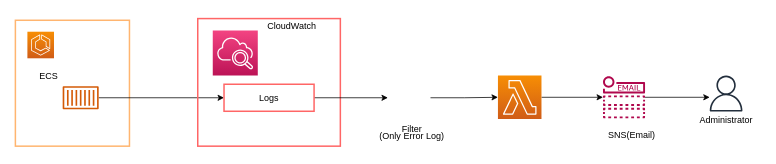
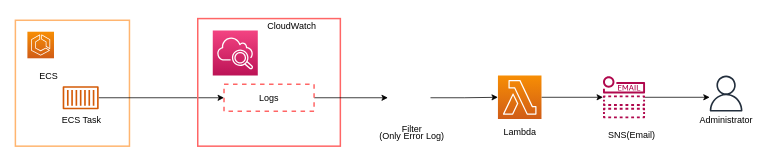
  <mxCell id="0" />
  <mxCell id="1" parent="0" />
  <mxCell id="2" value="" style="group" parent="1" vertex="1" connectable="0"><mxGeometry x="36" y="41.5" width="120" height="152.5" as="geometry" /></mxCell>
  <mxCell id="3" value="" style="sketch=0;points=[[0,0,0],[0.25,0,0],[0.5,0,0],[0.75,0,0],[1,0,0],[0,1,0],[0.25,1,0],[0.5,1,0],[0.75,1,0],[1,1,0],[0,0.25,0],[0,0.5,0],[0,0.75,0],[1,0.25,0],[1,0.5,0],[1,0.75,0]];outlineConnect=0;fontColor=#232F3E;gradientColor=#F78E04;gradientDirection=north;fillColor=#D05C17;strokeColor=#ffffff;dashed=0;verticalLabelPosition=bottom;verticalAlign=top;align=center;html=1;fontSize=12;fontStyle=0;aspect=fixed;shape=mxgraph.aws4.resourceIcon;resIcon=mxgraph.aws4.ecs;" parent="2" vertex="1"><mxGeometry width="35.421" height="35.421" as="geometry" /></mxCell>
  <mxCell id="4" value="ECS" style="text;html=1;align=center;verticalAlign=middle;resizable=0;points=[];autosize=1;strokeColor=none;fillColor=none;" parent="2" vertex="1"><mxGeometry x="3.2" y="44.225" width="50" height="30" as="geometry" /></mxCell>
  <mxCell id="5" value="" style="rounded=0;whiteSpace=wrap;html=1;fillColor=none;strokeColor=#FFB570;strokeWidth=2;" parent="2" vertex="1"><mxGeometry x="-16" y="-15.25" width="152" height="167.75" as="geometry" /></mxCell>
  <mxCell id="6" style="edgeStyle=orthogonalEdgeStyle;rounded=0;orthogonalLoop=1;jettySize=auto;html=1;entryX=0;entryY=0.5;entryDx=0;entryDy=0;strokeWidth=1;" parent="1" source="7" target="13" edge="1"><mxGeometry relative="1" as="geometry" /></mxCell>
  <mxCell id="7" value="" style="sketch=0;outlineConnect=0;fontColor=#232F3E;gradientColor=none;fillColor=#D45B07;strokeColor=none;dashed=0;verticalLabelPosition=bottom;verticalAlign=top;align=center;html=1;fontSize=12;fontStyle=0;aspect=fixed;pointerEvents=1;shape=mxgraph.aws4.container_1;" parent="1" vertex="1"><mxGeometry x="83" y="114" width="48" height="31" as="geometry" /></mxCell>
+ <mxCell id="8" value="ECS Task" style="text;html=1;align=center;verticalAlign=middle;resizable=0;points=[];autosize=1;strokeColor=none;fillColor=none;" parent="1" vertex="1"><mxGeometry x="68" y="145" width="80" height="30" as="geometry" /></mxCell>
  <mxCell id="9" value="" style="rounded=0;whiteSpace=wrap;html=1;fillColor=none;strokeColor=#FF6666;strokeWidth=2;" parent="1" vertex="1"><mxGeometry x="263" y="24" width="190" height="170" as="geometry" /></mxCell>
  <mxCell id="10" value="" style="sketch=0;points=[[0,0,0],[0.25,0,0],[0.5,0,0],[0.75,0,0],[1,0,0],[0,1,0],[0.25,1,0],[0.5,1,0],[0.75,1,0],[1,1,0],[0,0.25,0],[0,0.5,0],[0,0.75,0],[1,0.25,0],[1,0.5,0],[1,0.75,0]];points=[[0,0,0],[0.25,0,0],[0.5,0,0],[0.75,0,0],[1,0,0],[0,1,0],[0.25,1,0],[0.5,1,0],[0.75,1,0],[1,1,0],[0,0.25,0],[0,0.5,0],[0,0.75,0],[1,0.25,0],[1,0.5,0],[1,0.75,0]];outlineConnect=0;fontColor=#232F3E;gradientColor=#F34482;gradientDirection=north;fillColor=#BC1356;strokeColor=#ffffff;dashed=0;verticalLabelPosition=bottom;verticalAlign=top;align=center;html=1;fontSize=12;fontStyle=0;aspect=fixed;shape=mxgraph.aws4.resourceIcon;resIcon=mxgraph.aws4.cloudwatch_2;" parent="1" vertex="1"><mxGeometry x="283" y="39.88" width="60" height="60" as="geometry" /></mxCell>
  <mxCell id="11" value="CloudWatch" style="text;html=1;align=center;verticalAlign=middle;resizable=0;points=[];autosize=1;strokeColor=none;fillColor=none;" parent="1" vertex="1"><mxGeometry x="343" y="20" width="90" height="30" as="geometry" /></mxCell>
  <mxCell id="12" style="edgeStyle=orthogonalEdgeStyle;rounded=0;orthogonalLoop=1;jettySize=auto;html=1;entryX=0;entryY=0.5;entryDx=0;entryDy=0;strokeWidth=1;" parent="1" source="13" target="20" edge="1"><mxGeometry relative="1" as="geometry" /></mxCell>
- <mxCell id="13" value="Logs" style="rounded=0;whiteSpace=wrap;html=1;strokeColor=#FF6666;strokeWidth=2;fillColor=default;" parent="1" vertex="1"><mxGeometry x="298" y="111.5" width="120" height="36" as="geometry" /></mxCell>
+ <mxCell id="13" value="Logs" style="rounded=0;whiteSpace=wrap;html=1;strokeColor=#FF6666;strokeWidth=2;fillColor=default;dashed=1;" parent="1" vertex="1"><mxGeometry x="298" y="111.5" width="120" height="36" as="geometry" /></mxCell>
  <mxCell id="14" style="edgeStyle=orthogonalEdgeStyle;rounded=0;orthogonalLoop=1;jettySize=auto;html=1;" edge="1" parent="1" source="15" target="18"><mxGeometry relative="1" as="geometry" /></mxCell>
  <mxCell id="15" value="" style="sketch=0;points=[[0,0,0],[0.25,0,0],[0.5,0,0],[0.75,0,0],[1,0,0],[0,1,0],[0.25,1,0],[0.5,1,0],[0.75,1,0],[1,1,0],[0,0.25,0],[0,0.5,0],[0,0.75,0],[1,0.25,0],[1,0.5,0],[1,0.75,0]];outlineConnect=0;fontColor=#232F3E;gradientColor=#F78E04;gradientDirection=north;fillColor=#D05C17;strokeColor=#ffffff;dashed=0;verticalLabelPosition=bottom;verticalAlign=top;align=center;html=1;fontSize=12;fontStyle=0;aspect=fixed;shape=mxgraph.aws4.resourceIcon;resIcon=mxgraph.aws4.lambda;" parent="1" vertex="1"><mxGeometry x="663" y="99.88" width="58" height="58" as="geometry" /></mxCell>
  <mxCell id="16" value="" style="sketch=0;outlineConnect=0;fontColor=#232F3E;gradientColor=none;fillColor=#232F3D;strokeColor=none;dashed=0;verticalLabelPosition=bottom;verticalAlign=top;align=center;html=1;fontSize=12;fontStyle=0;aspect=fixed;pointerEvents=1;shape=mxgraph.aws4.user;" parent="1" vertex="1"><mxGeometry x="943" y="99.88" width="48" height="48" as="geometry" /></mxCell>
  <mxCell id="17" style="edgeStyle=orthogonalEdgeStyle;rounded=0;orthogonalLoop=1;jettySize=auto;html=1;strokeWidth=1;" parent="1" source="18" target="16" edge="1"><mxGeometry relative="1" as="geometry"><Array as="points"><mxPoint x="812" y="114" /></Array></mxGeometry></mxCell>
  <mxCell id="18" value="" style="sketch=0;outlineConnect=0;fontColor=#232F3E;gradientColor=none;fillColor=#B0084D;strokeColor=none;dashed=0;verticalLabelPosition=bottom;verticalAlign=top;align=center;html=1;fontSize=12;fontStyle=0;aspect=fixed;pointerEvents=1;shape=mxgraph.aws4.email_notification;" parent="1" vertex="1"><mxGeometry x="803" y="100.88" width="56" height="56" as="geometry" /></mxCell>
  <mxCell id="19" style="edgeStyle=orthogonalEdgeStyle;rounded=0;orthogonalLoop=1;jettySize=auto;html=1;entryX=0;entryY=0.5;entryDx=0;entryDy=0;entryPerimeter=0;strokeWidth=1;" parent="1" source="20" target="15" edge="1"><mxGeometry relative="1" as="geometry" /></mxCell>
  <mxCell id="20" value="" style="shape=image;html=1;verticalAlign=top;verticalLabelPosition=bottom;labelBackgroundColor=#ffffff;imageAspect=0;aspect=fixed;image=https://cdn4.iconfinder.com/data/icons/ios-web-user-interface-multi-circle-flat-vol-5/512/Descending_filter_filtering_tool_funnel_sort-128.png;strokeColor=#FF6666;strokeWidth=2;fillColor=default;" parent="1" vertex="1"><mxGeometry x="516.38" y="101.13" width="56.75" height="56.75" as="geometry" /></mxCell>
+ <mxCell id="21" value="Lambda" style="text;html=1;align=center;verticalAlign=middle;resizable=0;points=[];autosize=1;strokeColor=none;fillColor=none;" parent="1" vertex="1"><mxGeometry x="657" y="159.75" width="70" height="30" as="geometry" /></mxCell>
  <mxCell id="22" value="SNS(Email)" style="text;html=1;align=center;verticalAlign=middle;resizable=0;points=[];autosize=1;strokeColor=none;fillColor=none;" parent="1" vertex="1"><mxGeometry x="796" y="164" width="90" height="30" as="geometry" /></mxCell>
  <mxCell id="23" value="Filter" style="text;html=1;align=center;verticalAlign=middle;resizable=0;points=[];autosize=1;strokeColor=none;fillColor=none;" parent="1" vertex="1"><mxGeometry x="523.13" y="155.75" width="50" height="30" as="geometry" /></mxCell>
  <mxCell id="24" value="Administrator" style="text;html=1;align=center;verticalAlign=middle;resizable=0;points=[];autosize=1;strokeColor=none;fillColor=none;" parent="1" vertex="1"><mxGeometry x="922" y="145" width="90" height="30" as="geometry" /></mxCell>
  <mxCell id="25" value="" style="shape=image;html=1;verticalAlign=top;verticalLabelPosition=bottom;labelBackgroundColor=#ffffff;imageAspect=0;aspect=fixed;image=https://cdn3.iconfinder.com/data/icons/dompicon-glyph-file-format-2/256/file-log-format-type-128.png;strokeColor=#FF6666;strokeWidth=2;fillColor=default;" parent="1" vertex="1"><mxGeometry x="193" y="79.75" width="50" height="50" as="geometry" /></mxCell>
  <mxCell id="26" value="(Only Error Log)" style="text;html=1;align=center;verticalAlign=middle;resizable=0;points=[];autosize=1;strokeColor=none;fillColor=none;" parent="1" vertex="1"><mxGeometry x="493.13" y="165.75" width="110" height="30" as="geometry" /></mxCell>
